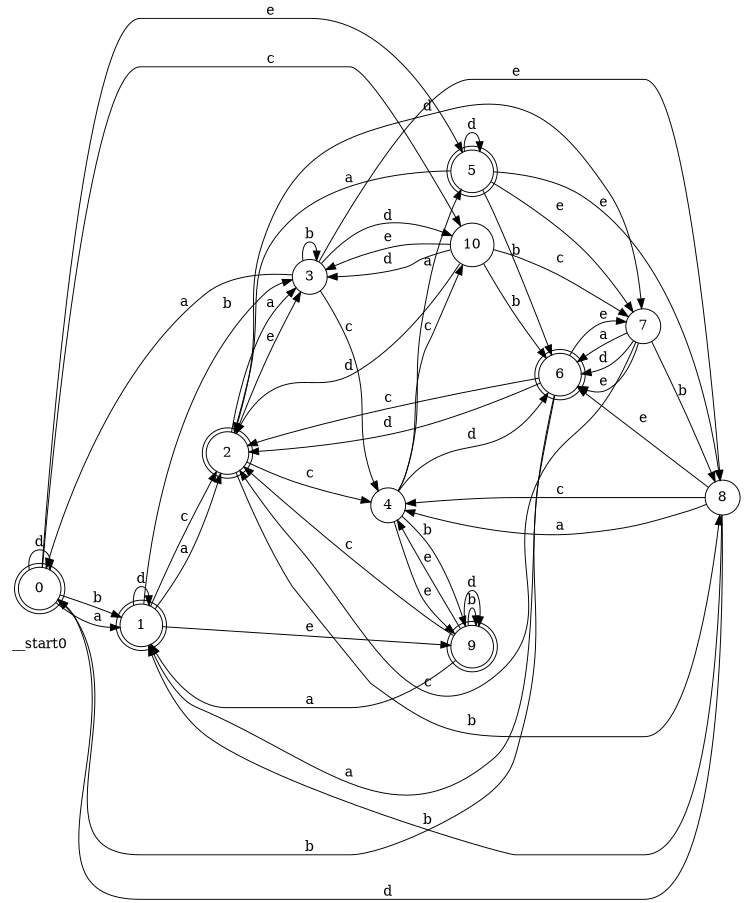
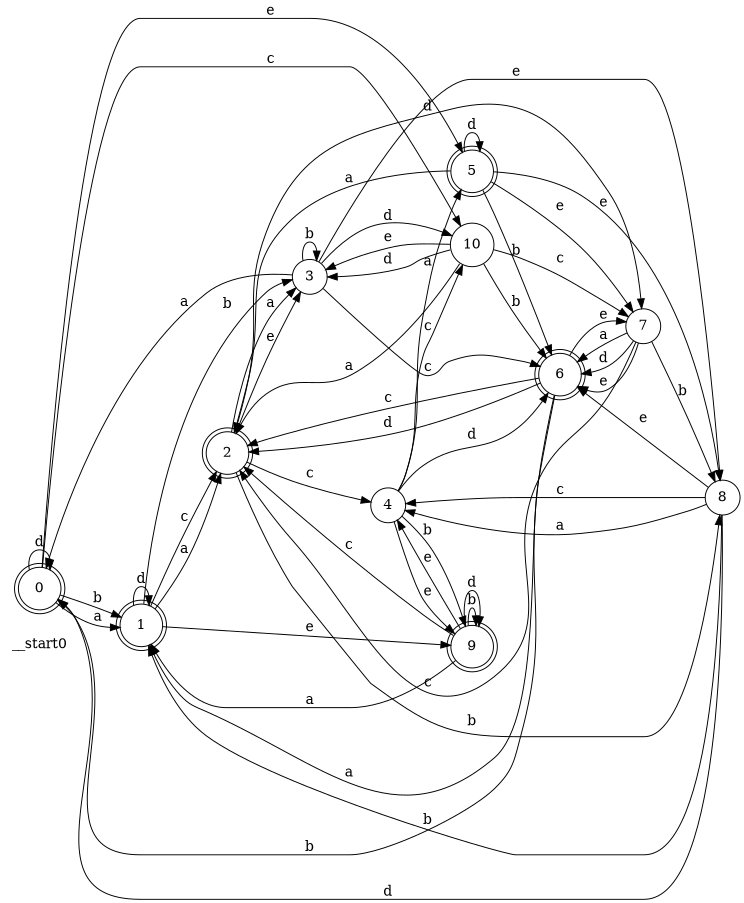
  digraph {
    rankdir=LR
    node [shape=doublecircle color=black fillcolor=white style="rounded,filled"]
    __start0 [shape=none color="" fillcolor="" style=""]
    n2 [label=0]
    n3 [label=1]
    n4 [label=10 shape=circle style=filled]
    n5 [label=5]
    n6 [label=2]
    n7 [label=3 shape=circle style=filled]
    n8 [label=9]
    n9 [label=7 shape=circle style=filled]
    n10 [label=8 shape=circle style=filled]
    n11 [label=6]
    n12 [label=4 shape=circle style=filled]
    n2 -> n2 [label=d]
    n2 -> n3 [label=a]
    n2 -> n3 [label=b]
    n2 -> n4 [label=c]
    n2 -> n5 [label=e]
    n3 -> n3 [label=d]
    n3 -> n6 [label=a]
    n3 -> n6 [label=c]
    n3 -> n7 [label=b]
    n3 -> n8 [label=e]
-   n4 -> n6 [label=d]
+   n4 -> n6 [label=a]
    n4 -> n7 [label=d]
    n4 -> n7 [label=e]
    n4 -> n9 [label=c]
    n4 -> n11 [label=b]
    n5 -> n5 [label=d]
    n5 -> n6 [label=a]
    n5 -> n9 [label=e]
    n5 -> n10 [label=e]
    n5 -> n11 [label=b]
    n6 -> n7 [label=a]
    n6 -> n7 [label=e]
    n6 -> n9 [label=d]
    n6 -> n10 [label=b]
    n6 -> n12 [label=c]
    n7 -> n2 [label=a]
    n7 -> n4 [label=d]
    n7 -> n7 [label=b]
    n7 -> n10 [label=e]
-   n7 -> n12 [label=c]
+   n7 -> n11 [label=c]
    n8 -> n3 [label=a]
    n8 -> n6 [label=c]
    n8 -> n8 [label=b]
    n8 -> n8 [label=d]
    n8 -> n12 [label=e]
    n9 -> n6 [label=c]
    n9 -> n10 [label=b]
    n9 -> n11 [label=a]
    n9 -> n11 [label=d]
    n9 -> n11 [label=e]
    n10 -> n2 [label=d]
    n10 -> n3 [label=b]
    n10 -> n11 [label=e]
    n10 -> n12 [label=a]
    n10 -> n12 [label=c]
    n11 -> n2 [label=b]
    n11 -> n3 [label=a]
    n11 -> n6 [label=c]
    n11 -> n6 [label=d]
    n11 -> n9 [label=e]
    n12 -> n4 [label=c]
    n12 -> n5 [label=a]
    n12 -> n8 [label=b]
    n12 -> n8 [label=e]
    n12 -> n11 [label=d]
  }
